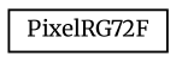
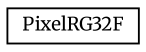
  digraph {
    rankdir=LR
    fontname=Merriweather
-   n1 [color=black fillcolor=white fontname=Merriweather fontsize=10 height=0.2 label=PixelRG72F shape=record style=filled width=0.4]
+   n1 [color=black fillcolor=white fontname=Merriweather fontsize=10 height=0.2 label=PixelRG32F shape=record style=filled width=0.4]
  }
